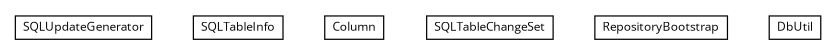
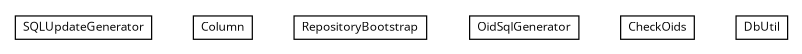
  digraph {
    nodesep=0.25
    ranksep=0.5
    fontname="Open Sans"
    node [fontcolor=black fontname="Open Sans" fontsize=10.0 shape=plaintext]
    n1 [label=<<table title="pt.ist.fenixframework.pstm.repository.SQLUpdateGenerator" border="0" cellborder="1" cellspacing="0" cellpadding="2" port="p" href="./SQLUpdateGenerator.html"> 		<tr><td><table border="0" cellspacing="0" cellpadding="1"> <tr><td align="center" balign="center"> SQLUpdateGenerator </td></tr> 		</table></td></tr> 		</table>>]
-   n2 [label=<<table title="pt.ist.fenixframework.pstm.repository.SQLTableInfo" border="0" cellborder="1" cellspacing="0" cellpadding="2" port="p" href="./SQLTableInfo.html"> 		<tr><td><table border="0" cellspacing="0" cellpadding="1"> <tr><td align="center" balign="center"> SQLTableInfo </td></tr> 		</table></td></tr> 		</table>>]
    n3 [label=<<table title="pt.ist.fenixframework.pstm.repository.SQLTableInfo.Column" border="0" cellborder="1" cellspacing="0" cellpadding="2" port="p" href="./SQLTableInfo.Column.html"> 		<tr><td><table border="0" cellspacing="0" cellpadding="1"> <tr><td align="center" balign="center"> Column </td></tr> 		</table></td></tr> 		</table>>]
-   n4 [label=<<table title="pt.ist.fenixframework.pstm.repository.SQLTableChangeSet" border="0" cellborder="1" cellspacing="0" cellpadding="2" port="p" href="./SQLTableChangeSet.html"> 		<tr><td><table border="0" cellspacing="0" cellpadding="1"> <tr><td align="center" balign="center"> SQLTableChangeSet </td></tr> 		</table></td></tr> 		</table>>]
    n5 [label=<<table title="pt.ist.fenixframework.pstm.repository.RepositoryBootstrap" border="0" cellborder="1" cellspacing="0" cellpadding="2" port="p" href="./RepositoryBootstrap.html"> 		<tr><td><table border="0" cellspacing="0" cellpadding="1"> <tr><td align="center" balign="center"> RepositoryBootstrap </td></tr> 		</table></td></tr> 		</table>>]
+   n6 [label=<<table title="pt.ist.fenixframework.pstm.repository.OidSqlGenerator" border="0" cellborder="1" cellspacing="0" cellpadding="2" port="p" href="./OidSqlGenerator.html"> 		<tr><td><table border="0" cellspacing="0" cellpadding="1"> <tr><td align="center" balign="center"> OidSqlGenerator </td></tr> 		</table></td></tr> 		</table>>]
+   n7 [label=<<table title="pt.ist.fenixframework.pstm.repository.CheckOids" border="0" cellborder="1" cellspacing="0" cellpadding="2" port="p" href="./CheckOids.html"> 		<tr><td><table border="0" cellspacing="0" cellpadding="1"> <tr><td align="center" balign="center"> CheckOids </td></tr> 		</table></td></tr> 		</table>>]
    n8 [label=<<table title="pt.ist.fenixframework.pstm.repository.DbUtil" border="0" cellborder="1" cellspacing="0" cellpadding="2" port="p" href="./DbUtil.html"> 		<tr><td><table border="0" cellspacing="0" cellpadding="1"> <tr><td align="center" balign="center"> DbUtil </td></tr> 		</table></td></tr> 		</table>>]
  }
